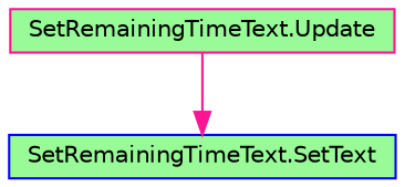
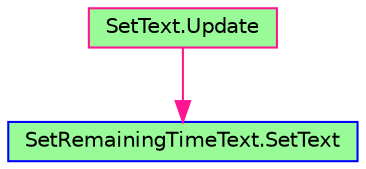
  digraph {
    rankdir=TB
    node [fillcolor=palegreen fontname=Helvetica fontsize=10 shape=box style=filled]
-   n1 [color=deeppink fontcolor=black height=0.2 label="SetRemainingTimeText.Update" width=0.4]
+   n1 [color=deeppink fontcolor=black height=0.2 label="SetText.Update" width=0.4]
    n2 [color=blue height=0.2 label="SetRemainingTimeText.SetText" width=0.4]
    n1 -> n2 [color=deeppink fontname=Helvetica fontsize=10 labelfontname=Helvetica labelfontsize=10 style=solid]
  }
